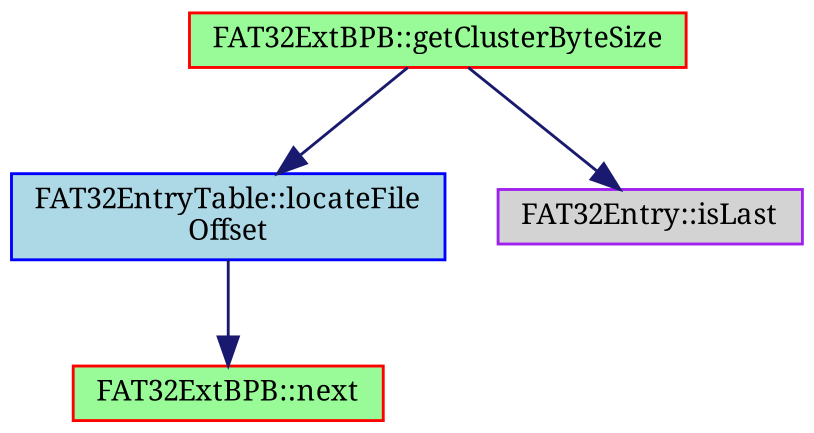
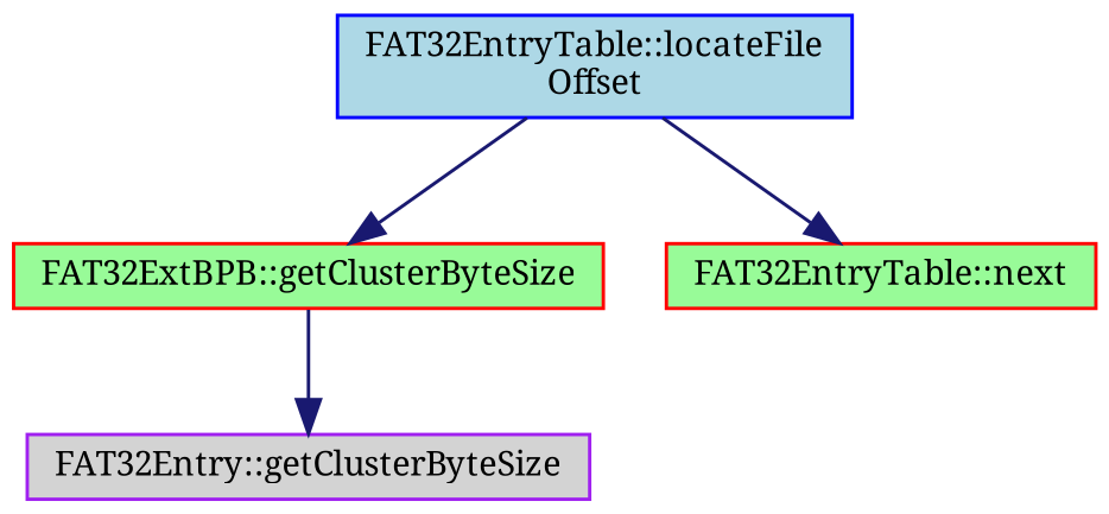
  digraph {
    fontname="Noto Serif"
    rankdir=TB
    node [color=red fillcolor=palegreen fontname="Noto Serif" fontsize=10 shape=record style=filled]
    edge [color=midnightblue fontname="Noto Serif" fontsize=10 labelfontname=Helvetica labelfontsize=10 style=solid]
    n1 [color=blue fillcolor=lightblue fontcolor=black height=0.2 label="FAT32EntryTable::locateFile\lOffset" width=0.4]
    n2 [height=0.2 label="FAT32ExtBPB::getClusterByteSize" width=0.4]
-   n3 [height=0.2 label="FAT32ExtBPB::next" width=0.4]
-   n4 [color=purple fillcolor=lightgrey height=0.2 label="FAT32Entry::isLast" width=0.4]
-   n2 -> n1
+   n3 [height=0.2 label="FAT32EntryTable::next" width=0.4]
+   n4 [color=purple fillcolor=lightgrey height=0.2 label="FAT32Entry::getClusterByteSize" width=0.4]
+   n1 -> n2
    n1 -> n3
    n2 -> n4
  }
